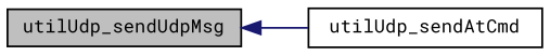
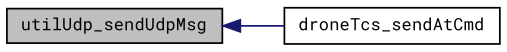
  digraph {
    rankdir=LR
    fontname="Roboto Mono"
    node [color=black fontname="Roboto Mono" fontsize=10 shape=record style=filled]
    n1 [fillcolor=grey75 fontcolor=black height=0.2 label=utilUdp_sendUdpMsg width=0.4]
-   n2 [fillcolor=white height=0.2 label=utilUdp_sendAtCmd width=0.4]
+   n2 [fillcolor=white height=0.2 label=droneTcs_sendAtCmd width=0.4]
    n1 -> n2 [color=midnightblue dir=back fontname="Roboto Mono" fontsize=10 labelfontname=Helvetica labelfontsize=10 style=solid]
  }
